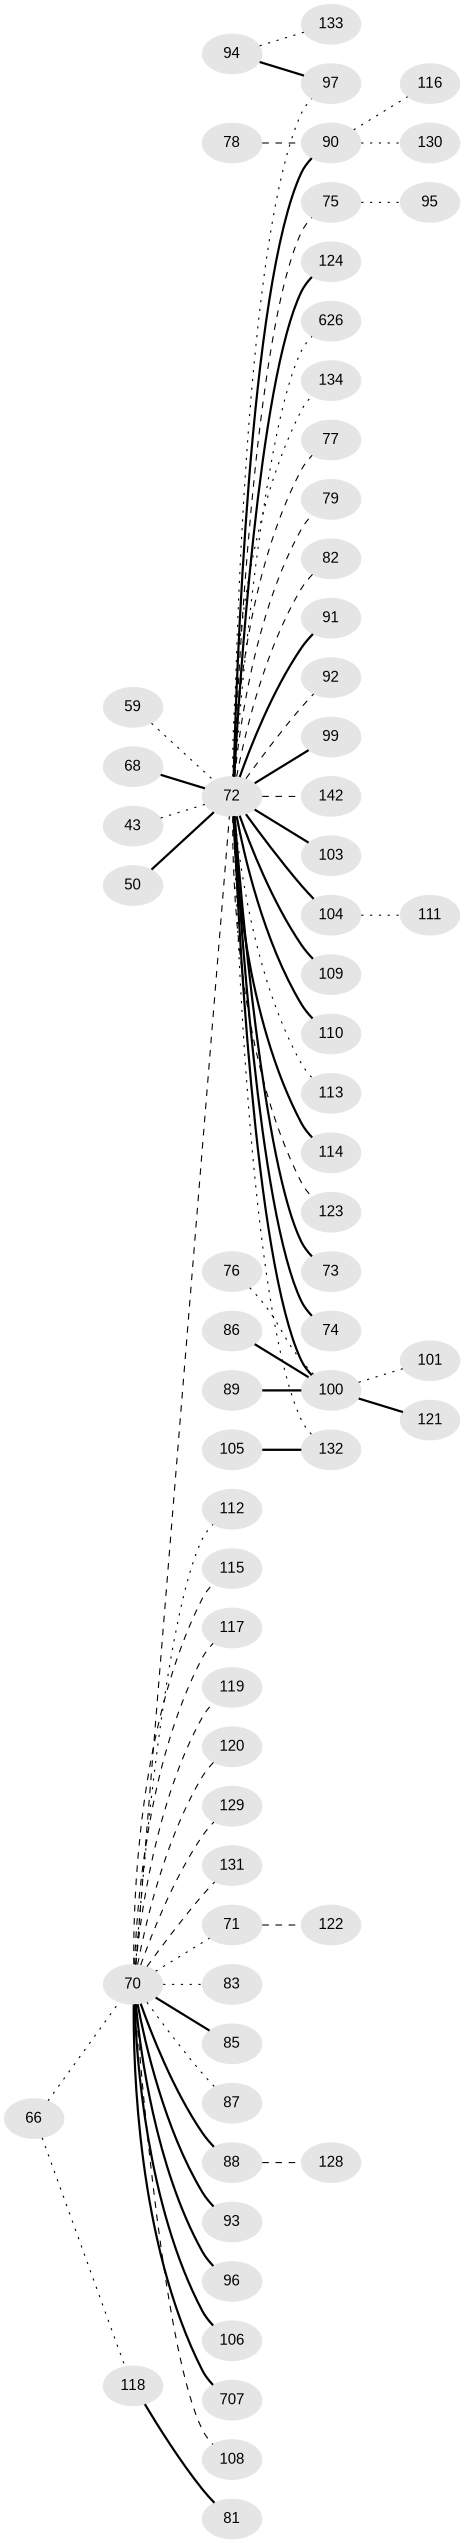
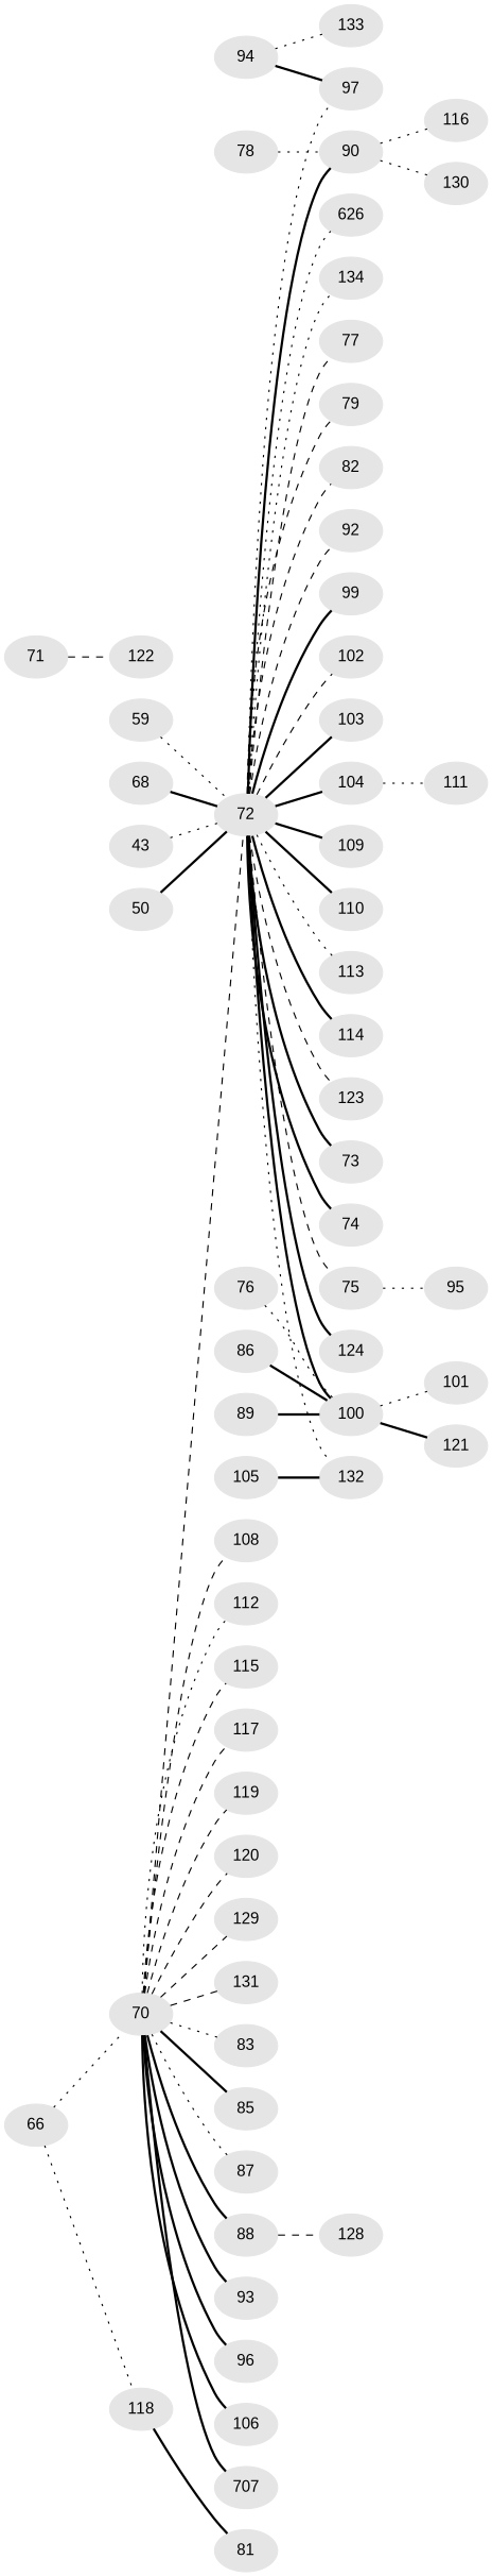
  graph {
    fontname="Liberation Sans"
    rankdir=LR
    node [color=gray90 fontname="Liberation Sans" style=filled]
    edge [fontname="Liberation Sans" style=bold]
    72 [super="+39+31+37+17+44+41+58+32+55+69"]
    73
    74
    75
    77
    79
    82
    90 [super="+36"]
-   91
    92
    97 [super="+56"]
    99
    100 [super="+47+40+60+63+64"]
-   102 [label=142]
+   102
    103
    104 [super="+98"]
    109
    110
    113
    114
    123
    124
    n23 [label=626]
    132 [super="+61+84"]
    134
    43
    50
    59
    70 [super="+67+51+65"]
    71
    83
    85
    87
    88
    93
    96
    106
    n38 [label=707]
    108
    112
    115
    117
    119
    120
    129
    131
    66
    118
    81
    68
    122
    128
    95
    116
    130
    101
    121
    111
    76
    78
    86
    89
    94
    133
    105
    72 -- 73
    72 -- 74
    72 -- 75 [style=dashed]
    72 -- 77 [style=dashed]
    72 -- 79 [style=dashed]
    72 -- 82 [style=dashed]
    72 -- 90
-   72 -- 91
    72 -- 92 [style=dashed]
    72 -- 97 [style=dotted]
    72 -- 99
    72 -- 100
    72 -- 102 [style=dashed]
    72 -- 103
    72 -- 104
    72 -- 109
    72 -- 110
    72 -- 113 [style=dotted]
    72 -- 114
    72 -- 123 [style=dashed]
    72 -- 124
    72 -- n23 [style=dotted]
    72 -- 132 [style=dotted]
    72 -- 134 [style=dotted]
    75 -- 95 [style=dotted]
    90 -- 116 [style=dotted]
    90 -- 130 [style=dotted]
    100 -- 101 [style=dotted]
    100 -- 121
    104 -- 111 [style=dotted]
    43 -- 72 [style=dotted]
    50 -- 72
    59 -- 72 [style=dotted]
    70 -- 72 [style=dashed]
-   70 -- 71 [style=dotted]
    70 -- 83 [style=dotted]
    70 -- 85
    70 -- 87 [style=dotted]
    70 -- 88
    70 -- 93
    70 -- 96
    70 -- 106
    70 -- n38
    70 -- 108 [style=dashed]
    70 -- 112 [style=dotted]
    70 -- 115 [style=dashed]
    70 -- 117 [style=dashed]
    70 -- 119 [style=dashed]
    70 -- 120 [style=dashed]
    70 -- 129 [style=dashed]
    70 -- 131 [style=dashed]
    71 -- 122 [style=dashed]
    88 -- 128 [style=dashed]
    66 -- 70 [style=dotted]
    66 -- 118 [style=dotted]
    118 -- 81
    68 -- 72
    76 -- 100 [style=dotted]
-   78 -- 90 [style=dashed]
+   78 -- 90 [style=dotted]
    86 -- 100
    89 -- 100
    94 -- 97
    94 -- 133 [style=dotted]
    105 -- 132
  }
